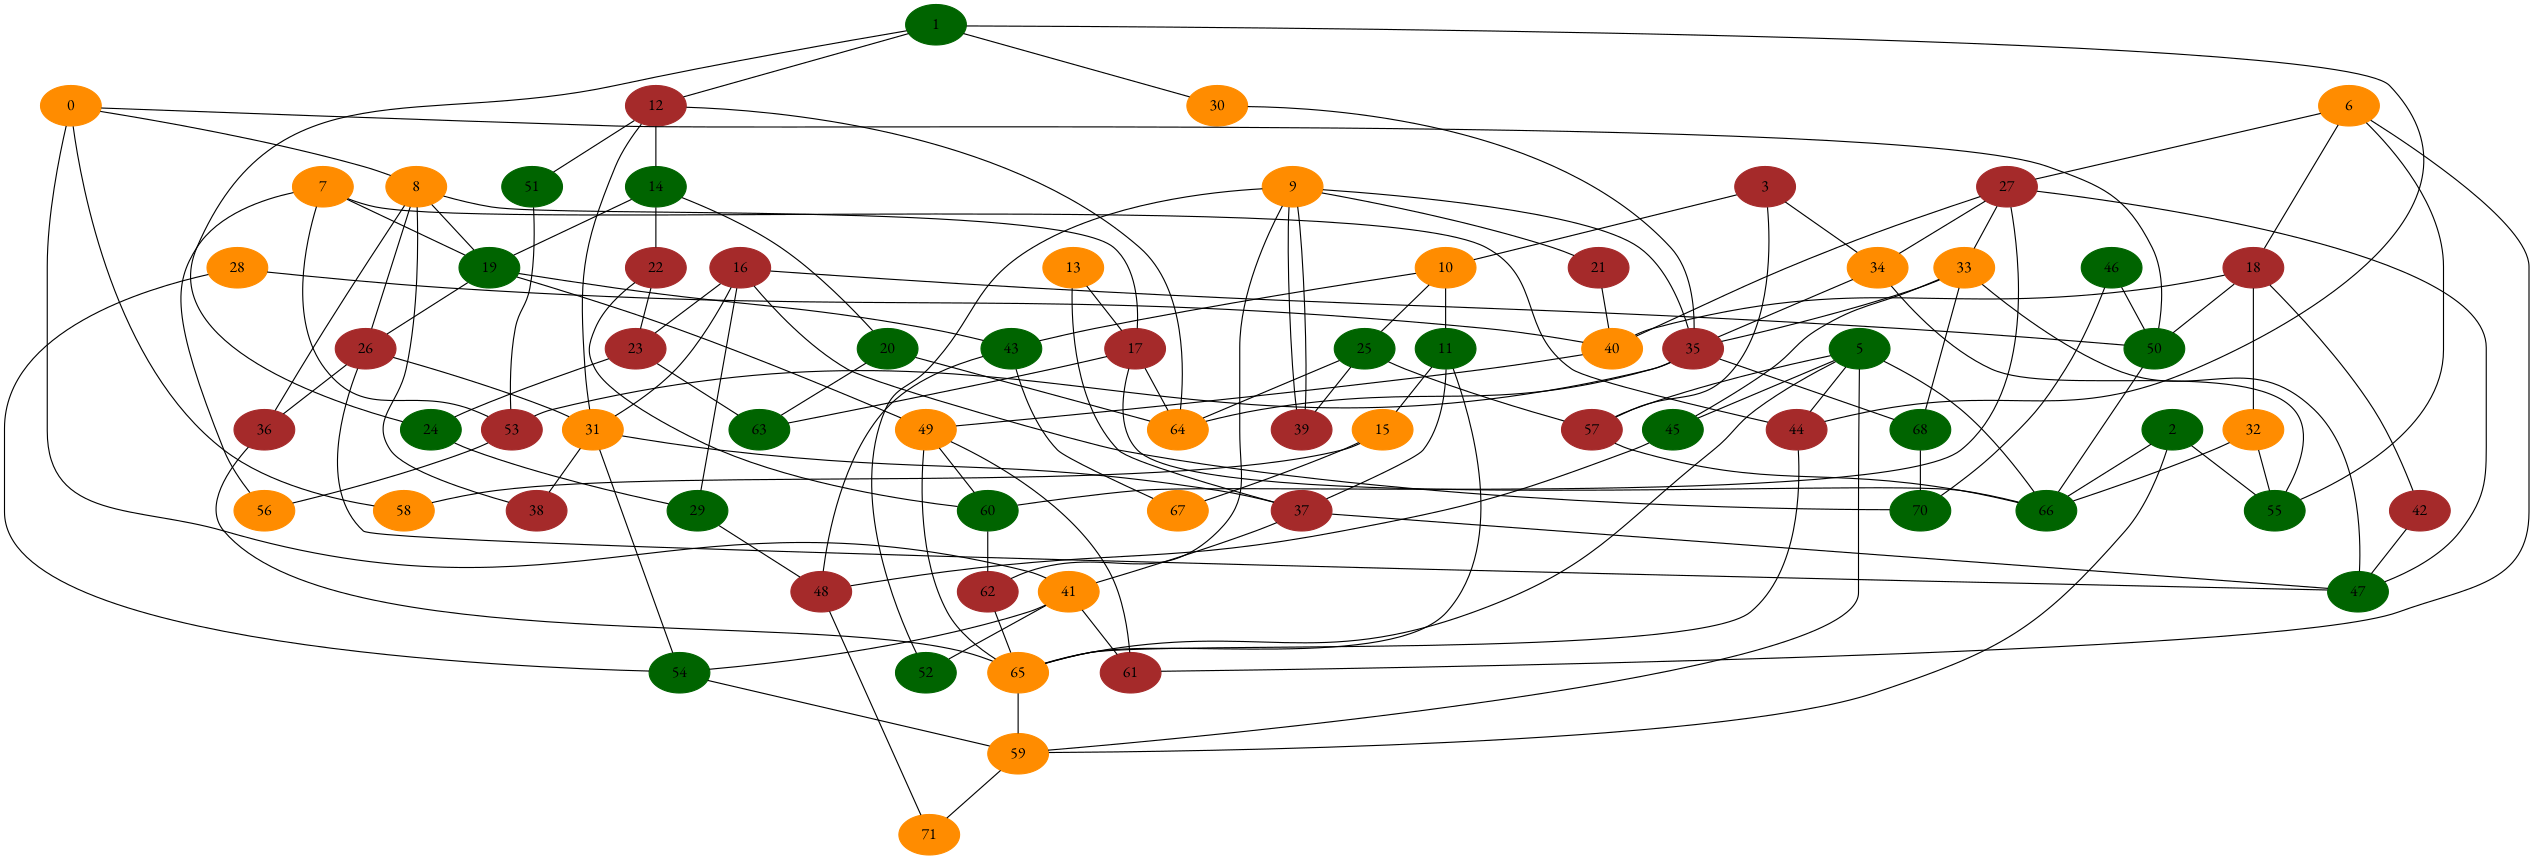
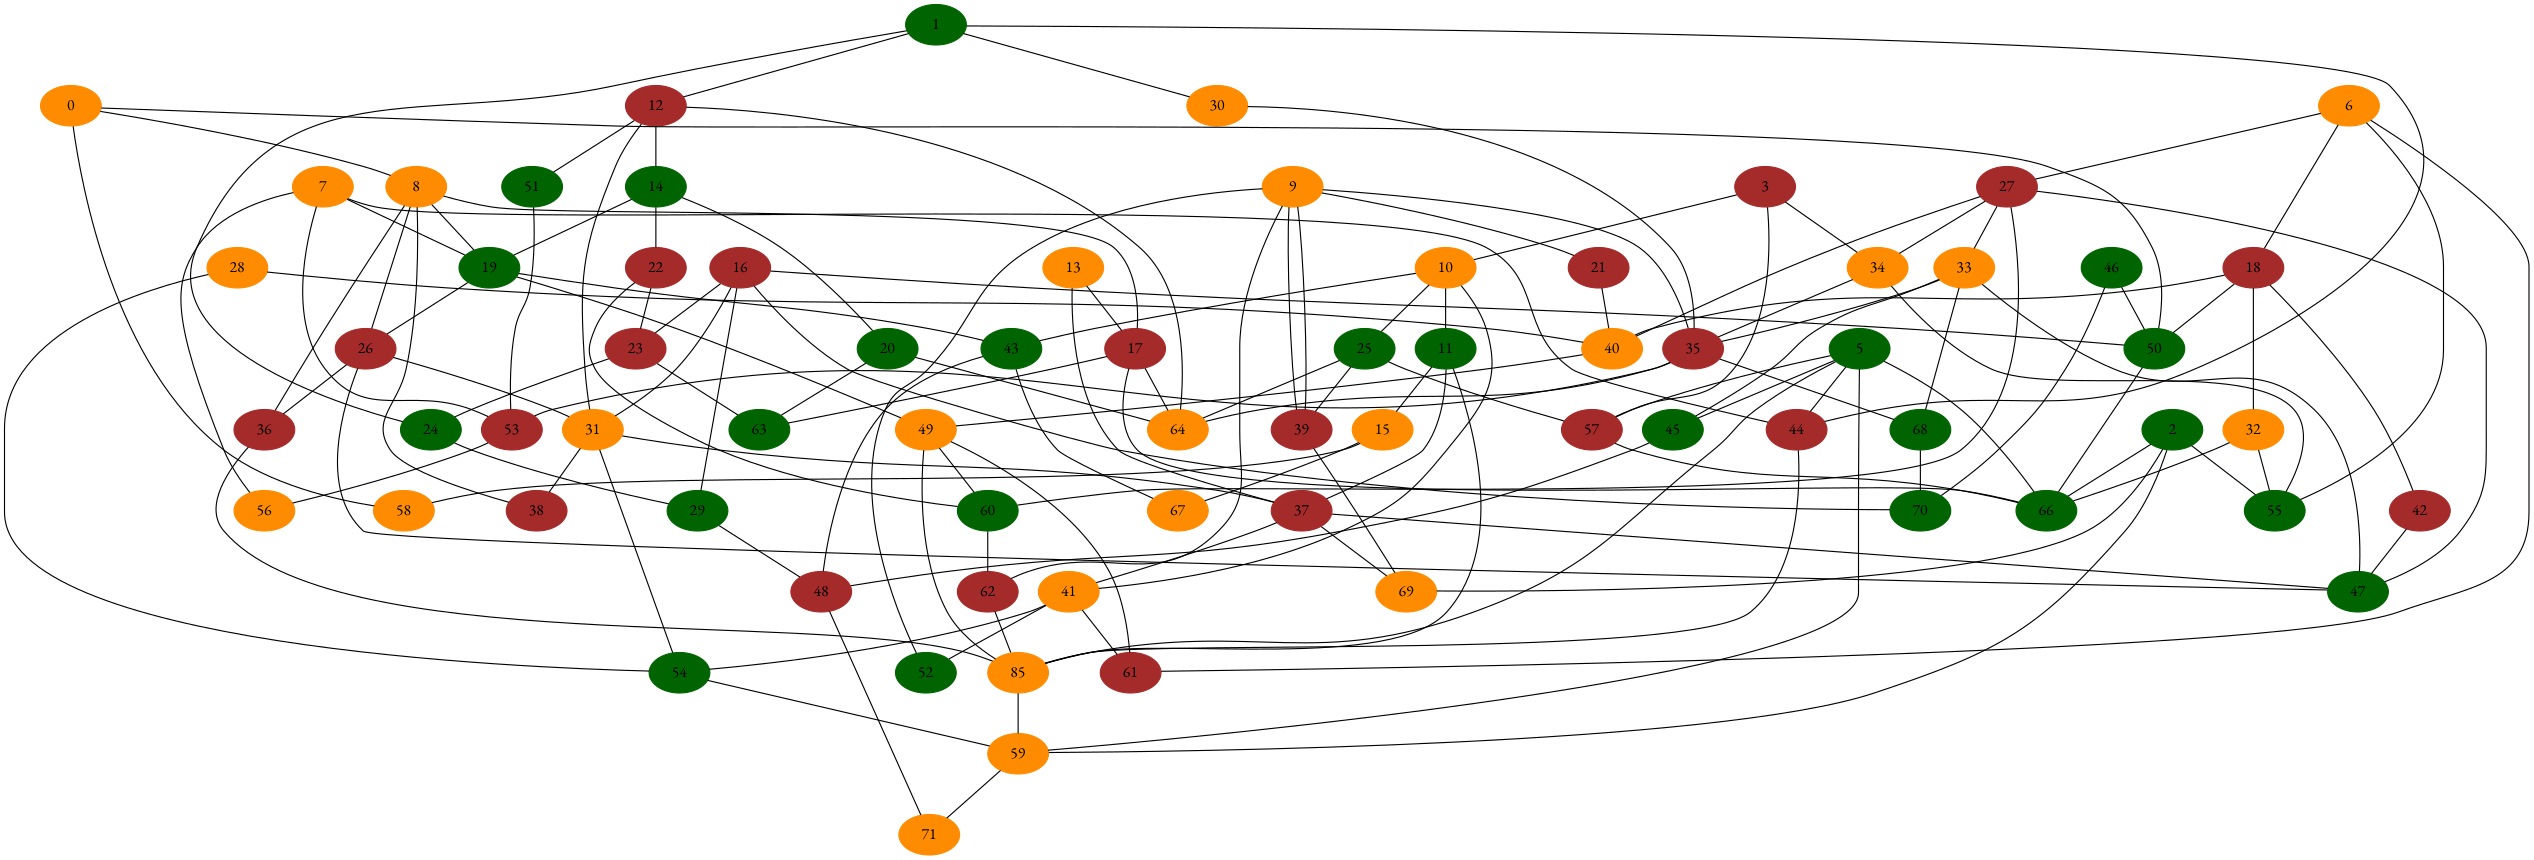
  graph {
    fontname="EB Garamond"
    node [color=darkorange fontname="EB Garamond" style=filled]
    edge [fontname="EB Garamond"]
    1 [color=darkgreen]
    12 [color=brown]
    24 [color=darkgreen]
    30
    44 [color=brown]
    14 [color=darkgreen]
    31
    51 [color=darkgreen]
    64
    29 [color=darkgreen]
    35 [color=brown]
-   65
+   65 [label=85]
    2 [color=darkgreen]
    55 [color=darkgreen]
    59
    66 [color=darkgreen]
+   69
    71
    3 [color=brown]
    10
    34
    57 [color=brown]
    11 [color=darkgreen]
    25 [color=darkgreen]
    43 [color=darkgreen]
    n26 [label=0]
    8
    41
    50 [color=darkgreen]
    58
    19 [color=darkgreen]
    17 [color=brown]
    26 [color=brown]
    36 [color=brown]
    38 [color=brown]
    61 [color=brown]
    52 [color=darkgreen]
    54 [color=darkgreen]
    5 [color=darkgreen]
    45 [color=darkgreen]
    48 [color=brown]
    6
    18 [color=brown]
    27 [color=brown]
    32
    40
    42 [color=brown]
    60 [color=darkgreen]
    47 [color=darkgreen]
    33
    7
    53 [color=brown]
    56
    49
    63 [color=darkgreen]
    21 [color=brown]
    9
    39 [color=brown]
    62 [color=brown]
    68 [color=darkgreen]
    15
    37 [color=brown]
    67
    20 [color=darkgreen]
    22 [color=brown]
    13
    23 [color=brown]
    16 [color=brown]
    70 [color=darkgreen]
    28
    46 [color=darkgreen]
    1 -- 12
    1 -- 24
    1 -- 30
    1 -- 44
    12 -- 14
    12 -- 31
    12 -- 51
    12 -- 64
    24 -- 29
    30 -- 35
    44 -- 65
    14 -- 19
    14 -- 20
    14 -- 22
    31 -- 38
    31 -- 54
    31 -- 37
    51 -- 53
    29 -- 48
    35 -- 64
    35 -- 53
    35 -- 68
    65 -- 59
    2 -- 55
    2 -- 59
    2 -- 66
+   2 -- 69
    59 -- 71
    3 -- 10
    3 -- 34
    3 -- 57
    10 -- 11
    10 -- 25
    10 -- 43
    34 -- 35
    34 -- 55
    57 -- 66
    11 -- 65
    11 -- 15
    11 -- 37
    25 -- 64
    25 -- 57
    25 -- 39
    43 -- 48
    43 -- 67
    n26 -- 8
-   n26 -- 41
+   10 -- 41
    n26 -- 50
    n26 -- 58
    8 -- 19
    8 -- 17
    8 -- 26
    8 -- 36
    8 -- 38
    41 -- 61
    41 -- 52
    41 -- 54
    50 -- 66
    19 -- 43
    19 -- 26
    19 -- 49
    17 -- 64
    17 -- 66
    17 -- 63
    26 -- 31
    26 -- 36
    26 -- 47
    36 -- 65
    54 -- 59
    5 -- 44
    5 -- 65
    5 -- 59
    5 -- 66
    5 -- 57
    5 -- 45
    45 -- 48
    48 -- 71
    6 -- 55
    6 -- 61
    6 -- 18
    6 -- 27
    18 -- 50
    18 -- 32
    18 -- 40
    18 -- 42
    27 -- 34
    27 -- 40
    27 -- 60
    27 -- 47
    27 -- 33
    32 -- 55
    32 -- 66
    40 -- 49
    42 -- 47
    60 -- 62
    33 -- 35
    33 -- 45
    33 -- 47
    33 -- 68
    7 -- 44
    7 -- 19
    7 -- 53
    7 -- 56
    53 -- 56
    49 -- 65
    49 -- 61
    49 -- 60
    21 -- 40
    9 -- 35
    9 -- 52
    9 -- 21
    9 -- 39
    9 -- 39
    9 -- 62
+   39 -- 69
    62 -- 65
    68 -- 70
    15 -- 58
    15 -- 67
+   37 -- 69
    37 -- 41
    37 -- 47
    20 -- 64
    20 -- 63
    22 -- 60
    22 -- 23
    13 -- 17
    13 -- 37
    23 -- 24
    23 -- 63
    16 -- 31
    16 -- 29
    16 -- 50
    16 -- 23
    16 -- 70
    28 -- 54
    28 -- 40
    46 -- 50
    46 -- 70
  }
